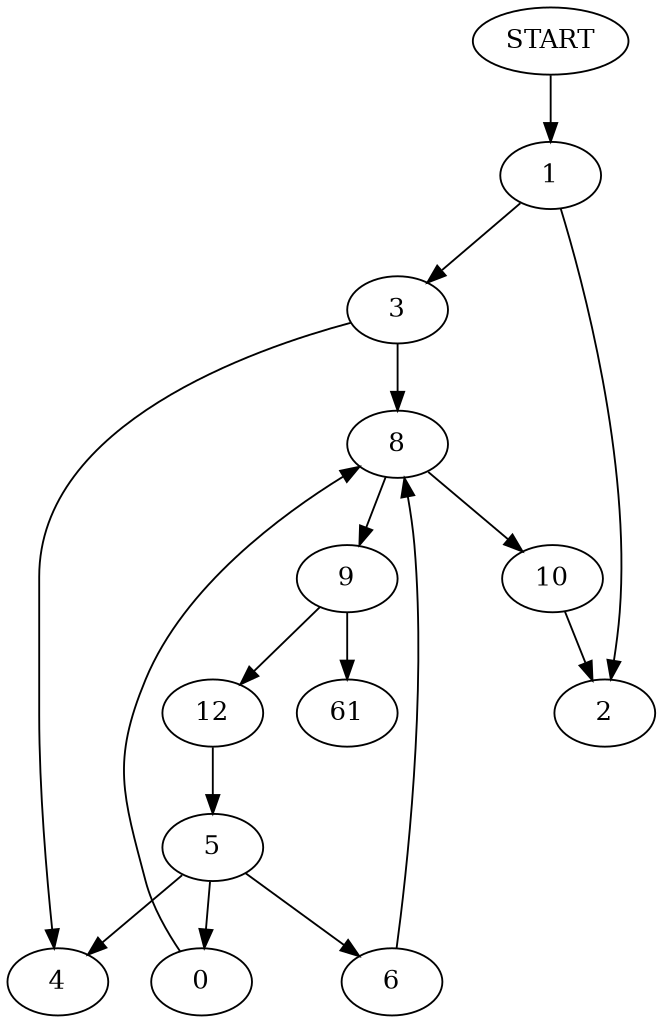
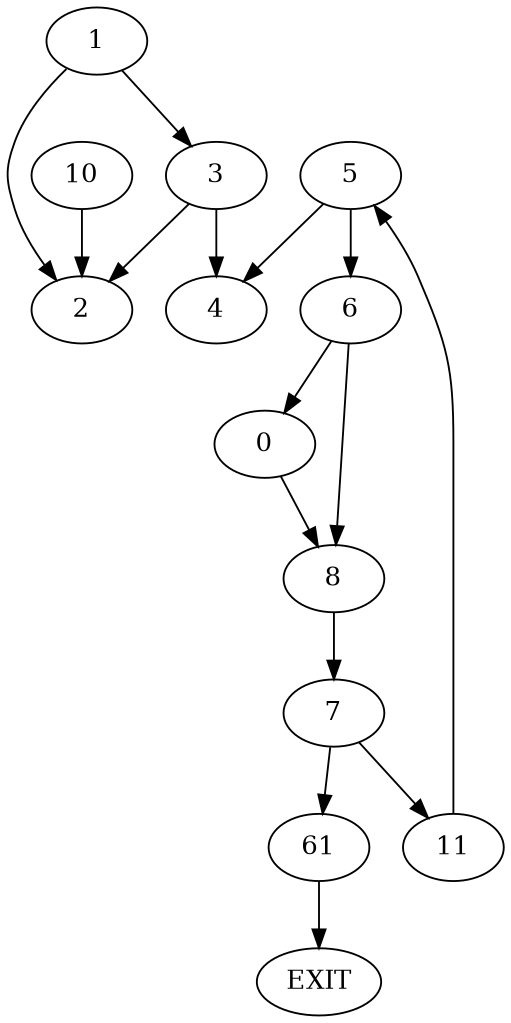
  digraph {
-   n1 [label=START]
    1
    2
    3
+   n5 [label=EXIT]
    4
    5
    6
    n9 [label=0]
    8
-   9
+   9 [label=7]
    10
    n13 [label=61]
-   12
-   n1 -> 1
+   12 [label=11]
    1 -> 2
    1 -> 3
-   3 -> 8
+   3 -> 2
    3 -> 4
    5 -> 4
    5 -> 6
-   5 -> n9
+   6 -> n9
    6 -> 8
    n9 -> 8
    8 -> 9
-   8 -> 10
    9 -> n13
    9 -> 12
    10 -> 2
+   n13 -> n5
    12 -> 5
  }
